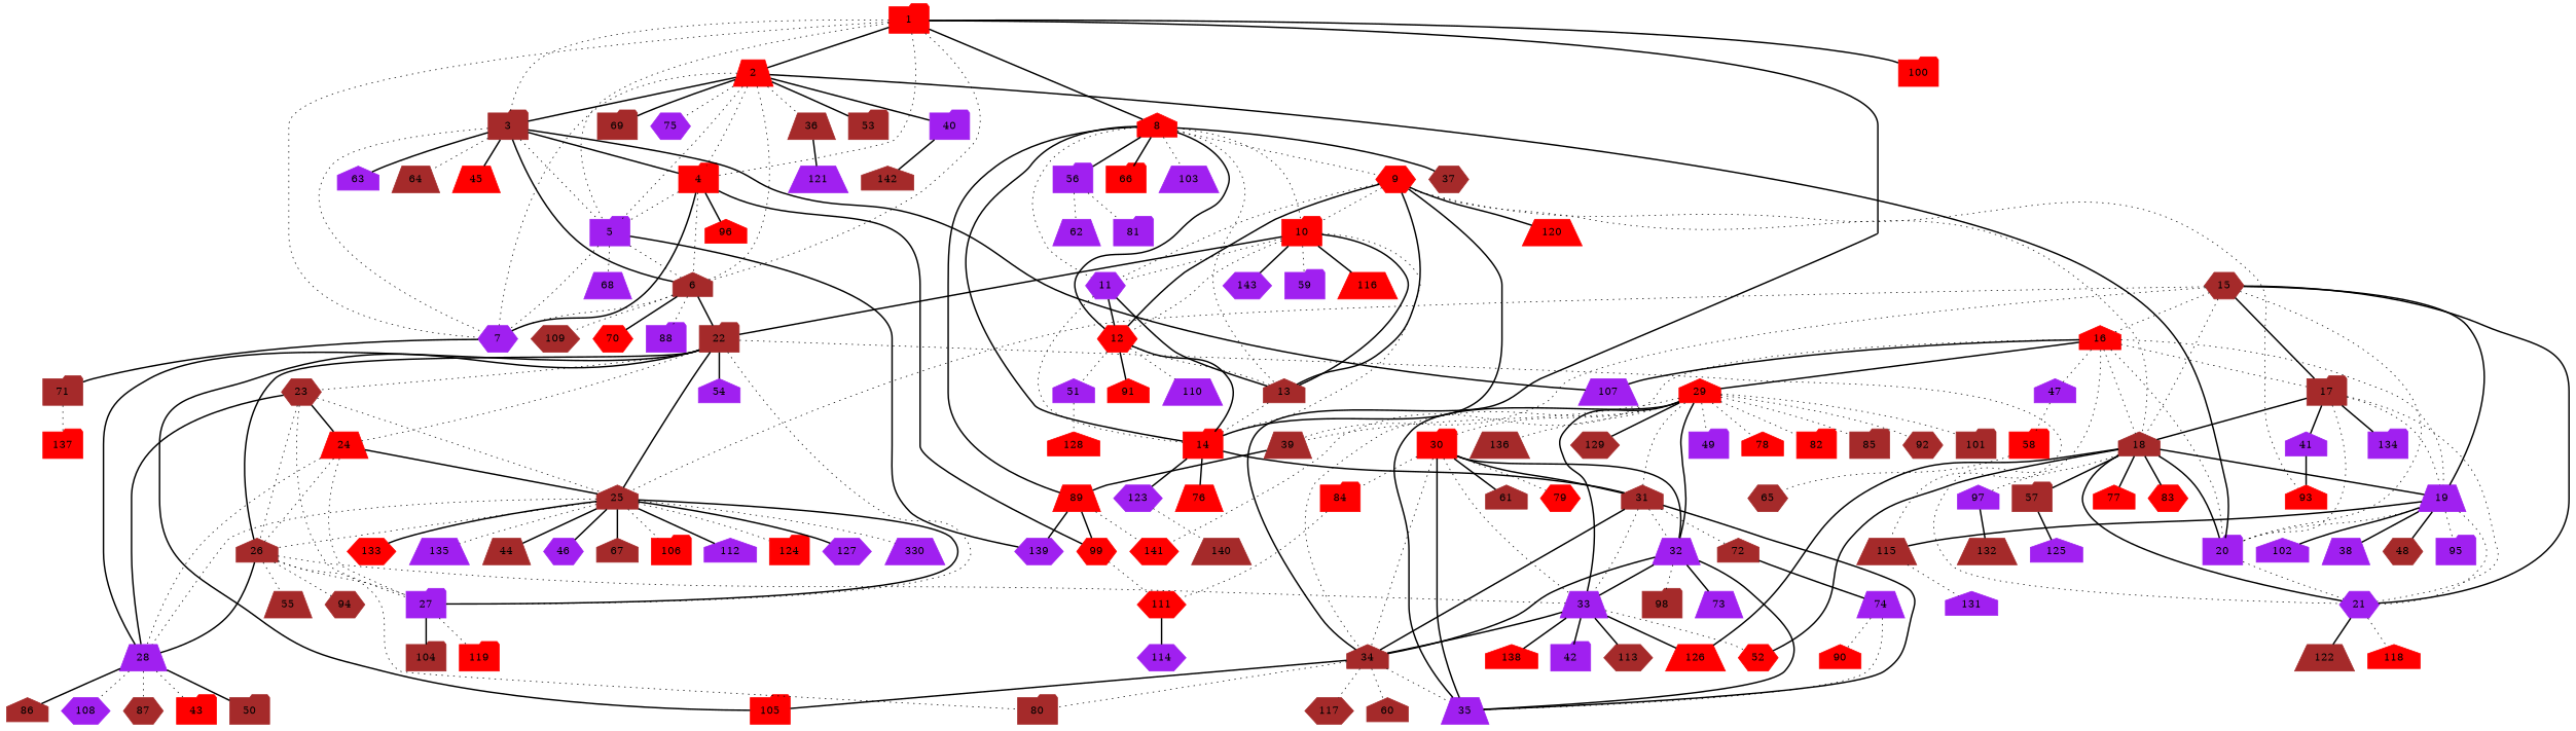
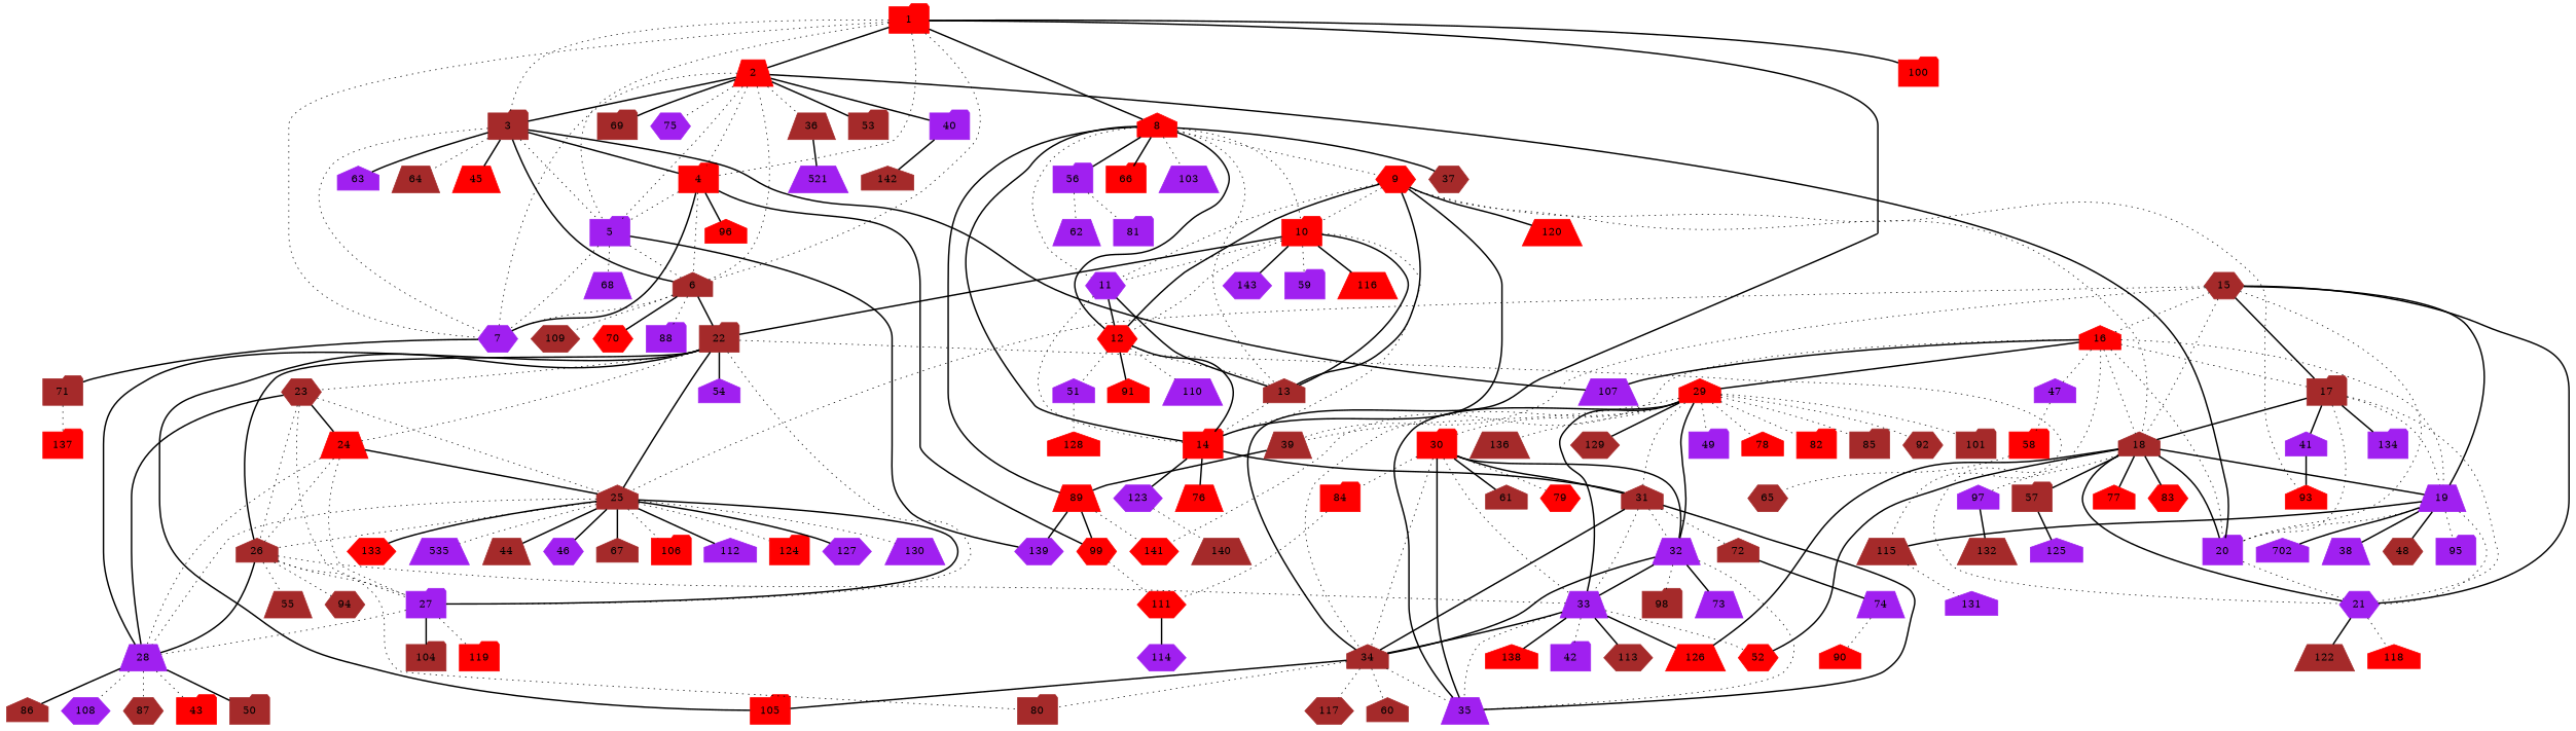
  graph {
    node [color=purple shape=folder style=filled]
    edge [style=dotted]
    1 [color=red]
    2 [color=red shape=trapezium]
    3 [color=brown]
    4 [color=red]
    5
    6 [color=brown shape=house]
    7 [shape=hexagon]
    8 [color=red shape=house]
    34 [color=brown shape=house]
    100 [color=red]
    20
    36 [color=brown shape=trapezium]
    40
    53 [color=brown]
    69 [color=brown]
    75 [shape=hexagon]
    45 [color=red shape=trapezium]
    63 [shape=house]
    64 [color=brown shape=trapezium]
    107 [shape=trapezium]
    96 [color=red shape=house]
    99 [color=red shape=hexagon]
    68 [shape=trapezium]
    139 [shape=hexagon]
    22 [color=brown]
    70 [color=red shape=hexagon]
    88
    109 [color=brown shape=hexagon]
    71 [color=brown]
    9 [color=red shape=hexagon]
    10 [color=red]
    11 [shape=hexagon]
    12 [color=red shape=hexagon]
    13 [color=brown shape=house]
    14 [color=red]
    37 [color=brown shape=hexagon]
    56
    66 [color=red]
    89 [color=red shape=trapezium]
    103 [shape=trapezium]
    105 [color=red]
    80 [color=brown]
    35 [shape=trapezium]
    60 [color=brown shape=house]
    117 [color=brown shape=hexagon]
    21 [shape=hexagon]
-   121 [shape=trapezium]
+   121 [shape=trapezium label=521]
    142 [color=brown shape=house]
    111 [color=red shape=hexagon]
    25 [color=brown shape=house]
    115 [color=brown shape=trapezium]
    23 [color=brown shape=hexagon]
    24 [color=red shape=trapezium]
    26 [color=brown shape=house]
    27
    28 [shape=trapezium]
    54 [shape=house]
    137 [color=red]
    18 [color=brown shape=house]
    93 [color=red shape=house]
    120 [color=red shape=trapezium]
    59
    116 [color=red shape=trapezium]
    143 [shape=hexagon]
    51 [shape=house]
    91 [color=red shape=house]
    110 [shape=trapezium]
    31 [color=brown shape=house]
    76 [color=red shape=trapezium]
    123 [shape=hexagon]
    62 [shape=trapezium]
    81
    141 [color=red shape=hexagon]
    19 [shape=trapezium]
    52 [color=red shape=hexagon]
    57 [color=brown]
    77 [color=red shape=house]
    83 [color=red shape=hexagon]
    97 [shape=house]
    126 [color=red shape=trapezium]
    128 [color=red shape=house]
    33 [shape=trapezium]
    32 [shape=trapezium]
    72 [color=brown shape=house]
    140 [color=brown shape=trapezium]
    15 [color=brown shape=hexagon]
    16 [color=red shape=house]
    17 [color=brown]
    39 [color=brown shape=trapezium]
    29 [color=red shape=house]
    47 [shape=house]
    41 [shape=house]
    134
    38 [shape=trapezium]
    48 [color=brown shape=hexagon]
    95
-   102 [shape=house]
+   102 [shape=house label=702]
    118 [color=red shape=house]
    122 [color=brown shape=trapezium]
    44 [color=brown shape=trapezium]
    46 [shape=hexagon]
    67 [color=brown shape=house]
    106 [color=red]
    112 [shape=house]
    124 [color=red]
    127 [shape=hexagon]
-   130 [shape=trapezium label=330]
+   130 [shape=trapezium]
    133 [color=red shape=hexagon]
-   135 [shape=trapezium]
+   135 [shape=trapezium label=535]
    30 [color=red]
    49
    78 [color=red shape=house]
    82 [color=red]
    85 [color=brown]
    92 [color=brown shape=hexagon]
    101 [color=brown]
    129 [color=brown shape=hexagon]
    136 [color=brown shape=trapezium]
    58 [color=red]
    125 [shape=house]
    132 [color=brown shape=trapezium]
    131 [shape=house]
    55 [color=brown shape=trapezium]
    94 [color=brown shape=hexagon]
    104 [color=brown]
    119 [color=red]
    43 [color=red]
    50 [color=brown]
    86 [color=brown shape=house]
    87 [color=brown shape=hexagon]
    108 [shape=hexagon]
    42
    113 [color=brown shape=hexagon]
    138 [color=red shape=house]
    61 [color=brown shape=house]
    79 [color=red shape=hexagon]
    84 [color=red]
    73 [shape=trapezium]
    98 [color=brown]
    74 [shape=trapezium]
    65 [color=brown shape=hexagon]
    90 [color=red shape=house]
    114 [shape=hexagon]
    1 -- 2 [style=bold]
    1 -- 3
    1 -- 4
    1 -- 5
    1 -- 6
    1 -- 7
    1 -- 8 [style=bold]
    1 -- 34 [style=bold]
    1 -- 100 [style=bold]
    2 -- 3 [style=bold]
    2 -- 4
    2 -- 5
    2 -- 6
    2 -- 7
    2 -- 20 [style=bold]
    2 -- 36
    2 -- 40 [style=bold]
    2 -- 53 [style=bold]
    2 -- 69 [style=bold]
    2 -- 75
    3 -- 4 [style=bold]
    3 -- 5
    3 -- 6 [style=bold]
    3 -- 7
    3 -- 45 [style=bold]
    3 -- 63 [style=bold]
    3 -- 64
    3 -- 107 [style=bold]
    4 -- 5
    4 -- 6
    4 -- 7 [style=bold]
    4 -- 96 [style=bold]
    4 -- 99 [style=bold]
    5 -- 6
    5 -- 7
    5 -- 68
    5 -- 139 [style=bold]
    6 -- 7
    6 -- 22 [style=bold]
    6 -- 70 [style=bold]
    6 -- 88
    6 -- 109
    7 -- 71 [style=bold]
    8 -- 9
    8 -- 10
    8 -- 11
    8 -- 12 [style=bold]
    8 -- 13
    8 -- 14 [style=bold]
    8 -- 37 [style=bold]
    8 -- 56 [style=bold]
    8 -- 66 [style=bold]
    8 -- 89 [style=bold]
    8 -- 103
    34 -- 105 [style=bold]
    34 -- 80
    34 -- 35
    34 -- 60
    34 -- 117
    20 -- 21
    36 -- 121 [style=bold]
    40 -- 142 [style=bold]
    99 -- 111
    22 -- 105 [style=bold]
    22 -- 25 [style=bold]
    22 -- 115
    22 -- 23
    22 -- 24
    22 -- 26 [style=bold]
    22 -- 27
    22 -- 28 [style=bold]
    22 -- 54 [style=bold]
    71 -- 137
    9 -- 10
    9 -- 11
    9 -- 12 [style=bold]
    9 -- 13 [style=bold]
    9 -- 14 [style=bold]
    9 -- 18
    9 -- 93
    9 -- 120 [style=bold]
    10 -- 22 [style=bold]
    10 -- 11
    10 -- 12
    10 -- 13 [style=bold]
    10 -- 14
    10 -- 59
    10 -- 116 [style=bold]
    10 -- 143 [style=bold]
    11 -- 12 [style=bold]
    11 -- 13 [style=bold]
    11 -- 14
    12 -- 13
    12 -- 14 [style=bold]
    12 -- 51
    12 -- 91 [style=bold]
    12 -- 110
    13 -- 14
    14 -- 31 [style=bold]
    14 -- 76 [style=bold]
    14 -- 123 [style=bold]
    56 -- 62
    56 -- 81
    89 -- 99 [style=bold]
    89 -- 139 [style=bold]
    89 -- 141
    21 -- 118
    21 -- 122 [style=bold]
    111 -- 114 [style=bold]
    25 -- 26
    25 -- 27 [style=bold]
    25 -- 28
    25 -- 44 [style=bold]
    25 -- 46 [style=bold]
    25 -- 67 [style=bold]
    25 -- 106
    25 -- 112 [style=bold]
    25 -- 124
    25 -- 127 [style=bold]
    25 -- 130
    25 -- 133 [style=bold]
    25 -- 135
    115 -- 131
    23 -- 25
    23 -- 24 [style=bold]
    23 -- 26
    23 -- 27
    23 -- 28 [style=bold]
    24 -- 25 [style=bold]
    24 -- 26
    24 -- 27
    24 -- 28
    26 -- 80
    26 -- 27
    26 -- 28 [style=bold]
    26 -- 33
    26 -- 55
    26 -- 94
+   27 -- 28
    27 -- 104 [style=bold]
    27 -- 119
    28 -- 43
    28 -- 50 [style=bold]
    28 -- 86 [style=bold]
    28 -- 87
    28 -- 108
    18 -- 20 [style=bold]
    18 -- 21 [style=bold]
    18 -- 19 [style=bold]
    18 -- 52 [style=bold]
    18 -- 57 [style=bold]
    18 -- 77 [style=bold]
    18 -- 83 [style=bold]
    18 -- 97
    18 -- 126 [style=bold]
    51 -- 128
    31 -- 34 [style=bold]
    31 -- 35 [style=bold]
    31 -- 33
    31 -- 32
    31 -- 72
    123 -- 140
    19 -- 20
    19 -- 21
    19 -- 115 [style=bold]
    19 -- 38 [style=bold]
    19 -- 48 [style=bold]
    19 -- 95
    19 -- 102 [style=bold]
    57 -- 125 [style=bold]
    97 -- 132 [style=bold]
    33 -- 34 [style=bold]
-   74 -- 35
+   33 -- 35
    33 -- 52
    33 -- 126 [style=bold]
-   33 -- 42 [style=bold]
+   33 -- 42
    33 -- 113 [style=bold]
    33 -- 138 [style=bold]
    32 -- 34 [style=bold]
-   32 -- 35 [style=bold]
+   32 -- 35
    32 -- 33 [style=bold]
    32 -- 73 [style=bold]
    32 -- 98
    72 -- 74 [style=bold]
    15 -- 20
    15 -- 21 [style=bold]
    15 -- 25
    15 -- 18
    15 -- 19 [style=bold]
    15 -- 16
    15 -- 17 [style=bold]
    15 -- 39
    16 -- 20
    16 -- 107 [style=bold]
    16 -- 21
    16 -- 18
    16 -- 141
    16 -- 19
    16 -- 17
    16 -- 29 [style=bold]
    16 -- 47
    17 -- 20
    17 -- 21
    17 -- 18 [style=bold]
    17 -- 19
    17 -- 41 [style=bold]
    17 -- 134 [style=bold]
    39 -- 89 [style=bold]
    29 -- 34
    29 -- 35 [style=bold]
    29 -- 31
    29 -- 33 [style=bold]
    29 -- 32 [style=bold]
    29 -- 39
    29 -- 30
    29 -- 49
    29 -- 78
    29 -- 82
    29 -- 85
    29 -- 92
    29 -- 101
    29 -- 129 [style=bold]
    29 -- 136
    47 -- 58
    41 -- 93 [style=bold]
    30 -- 34
    30 -- 35 [style=bold]
    30 -- 31 [style=bold]
    30 -- 33
    30 -- 32 [style=bold]
    30 -- 61 [style=bold]
    30 -- 79
    30 -- 84
    58 -- 65
    84 -- 111
    74 -- 90
  }
